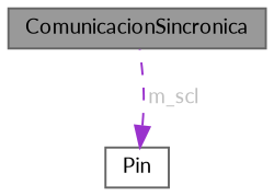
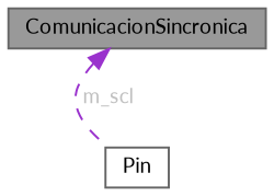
  digraph {
    fontname=Lato
    node [color=gray40 fontname=Lato fontsize=10 shape=box style=filled]
    n1 [fillcolor=grey60 fontcolor=black height=0.2 label=ComunicacionSincronica width=0.4]
    n2 [fillcolor=white height=0.2 label=Pin width=0.4]
-   n2 -> n1 [color=darkorchid3 dir=back fontcolor=grey fontname=Lato fontsize=10 label=" m_scl" labelfontname=Helvetica labelfontsize=10 style=dashed]
+   n1 -> n2 [color=darkorchid3 dir=back fontcolor=grey fontname=Lato fontsize=10 label=" m_scl" labelfontname=Helvetica labelfontsize=10 style=dashed]
  }
